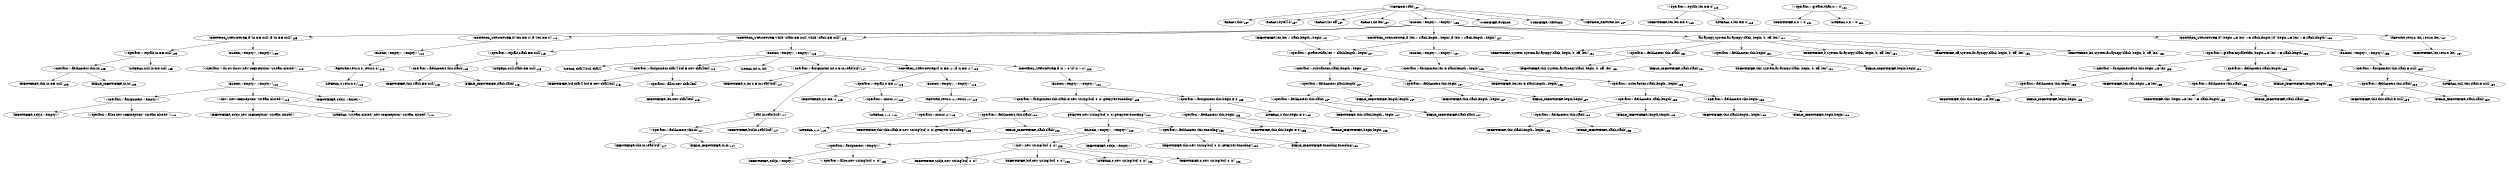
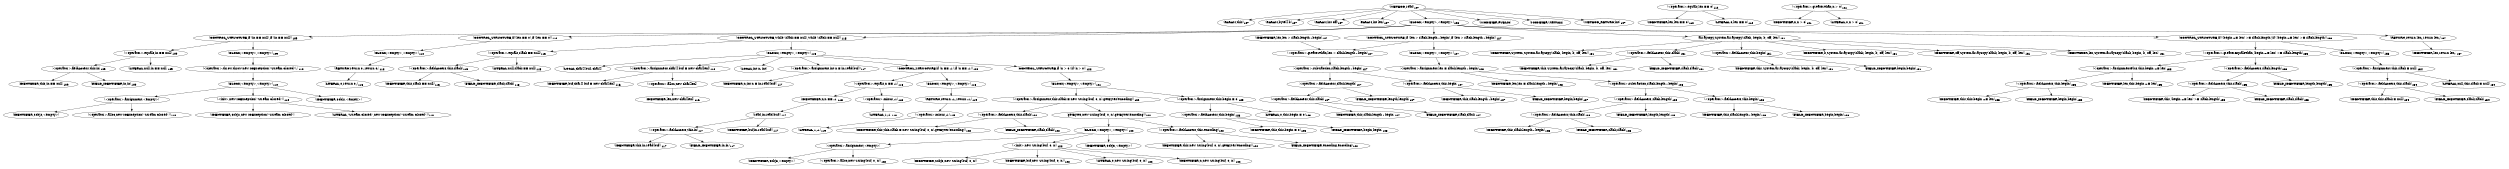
  digraph {
    n1 [label=<(METHOD,read)<SUB>107</SUB>>]
    n2 [label=<(PARAM,this)<SUB>107</SUB>>]
    n3 [label=<(PARAM,byte[] b)<SUB>107</SUB>>]
    n4 [label=<(PARAM,int off)<SUB>107</SUB>>]
    n5 [label=<(PARAM,int len)<SUB>107</SUB>>]
    n6 [label=<(BLOCK,&lt;empty&gt;,&lt;empty&gt;)<SUB>108</SUB>>]
    n7 [label=<(MODIFIER,PUBLIC)>]
    n8 [label=<(MODIFIER,VIRTUAL)>]
    n9 [label=<(METHOD_RETURN,int)<SUB>107</SUB>>]
    n10 [label=<(CONTROL_STRUCTURE,if (in == null),if (in == null))<SUB>109</SUB>>]
    n11 [label=<(CONTROL_STRUCTURE,if (len == 0),if (len == 0))<SUB>112</SUB>>]
    n12 [label=<(CONTROL_STRUCTURE,while (slack == null),while (slack == null))<SUB>115</SUB>>]
    n13 [label=<(CONTROL_STRUCTURE,if (len &gt; slack.length - begin),if (len &gt; slack.length - begin))<SUB>127</SUB>>]
    n14 [label=<(arraycopy,System.arraycopy(slack, begin, b, off, len))<SUB>131</SUB>>]
    n15 [label=<(CONTROL_STRUCTURE,if ((begin += len) &gt;= slack.length),if ((begin += len) &gt;= slack.length))<SUB>133</SUB>>]
    n16 [label=<(RETURN,return len;,return len;)<SUB>137</SUB>>]
    n17 [label=<(&lt;operator&gt;.equals,in == null)<SUB>109</SUB>>]
    n18 [label=<(BLOCK,&lt;empty&gt;,&lt;empty&gt;)<SUB>109</SUB>>]
    n19 [label=<(BLOCK,&lt;empty&gt;,&lt;empty&gt;)<SUB>112</SUB>>]
    n20 [label=<(&lt;operator&gt;.equals,slack == null)<SUB>115</SUB>>]
    n21 [label=<(BLOCK,&lt;empty&gt;,&lt;empty&gt;)<SUB>115</SUB>>]
    n22 [label=<(&lt;operator&gt;.greaterThan,len &gt; slack.length - begin)<SUB>127</SUB>>]
    n23 [label=<(BLOCK,&lt;empty&gt;,&lt;empty&gt;)<SUB>127</SUB>>]
    n24 [label=<(IDENTIFIER,System,System.arraycopy(slack, begin, b, off, len))<SUB>131</SUB>>]
    n25 [label=<(&lt;operator&gt;.fieldAccess,this.slack)<SUB>131</SUB>>]
    n26 [label=<(&lt;operator&gt;.fieldAccess,this.begin)<SUB>131</SUB>>]
    n27 [label=<(IDENTIFIER,b,System.arraycopy(slack, begin, b, off, len))<SUB>131</SUB>>]
    n28 [label=<(IDENTIFIER,off,System.arraycopy(slack, begin, b, off, len))<SUB>131</SUB>>]
    n29 [label=<(IDENTIFIER,len,System.arraycopy(slack, begin, b, off, len))<SUB>131</SUB>>]
    n30 [label=<(&lt;operator&gt;.greaterEqualsThan,(begin += len) &gt;= slack.length)<SUB>133</SUB>>]
    n31 [label=<(BLOCK,&lt;empty&gt;,&lt;empty&gt;)<SUB>133</SUB>>]
    n32 [label=<(IDENTIFIER,len,return len;)<SUB>137</SUB>>]
    n33 [label=<(&lt;operator&gt;.fieldAccess,this.in)<SUB>109</SUB>>]
    n34 [label=<(LITERAL,null,in == null)<SUB>109</SUB>>]
    n35 [label=<(&lt;operator&gt;.throw,throw new IOException(&quot;Stream Closed&quot;);)<SUB>110</SUB>>]
    n36 [label=<(IDENTIFIER,this,in == null)<SUB>109</SUB>>]
    n37 [label=<(FIELD_IDENTIFIER,in,in)<SUB>109</SUB>>]
    n38 [label=<(BLOCK,&lt;empty&gt;,&lt;empty&gt;)<SUB>110</SUB>>]
    n39 [label=<(&lt;operator&gt;.assignment,&lt;empty&gt;)>]
    n40 [label=<(&lt;init&gt;,new IOException(&quot;Stream Closed&quot;))<SUB>110</SUB>>]
    n41 [label=<(IDENTIFIER,$obj2,&lt;empty&gt;)>]
    n42 [label=<(IDENTIFIER,$obj2,&lt;empty&gt;)>]
    n43 [label=<(&lt;operator&gt;.alloc,new IOException(&quot;Stream Closed&quot;))<SUB>110</SUB>>]
    n44 [label=<(IDENTIFIER,$obj2,new IOException(&quot;Stream Closed&quot;))>]
    n45 [label=<(LITERAL,&quot;Stream Closed&quot;,new IOException(&quot;Stream Closed&quot;))<SUB>110</SUB>>]
    n46 [label=<(&lt;operator&gt;.equals,len == 0)<SUB>112</SUB>>]
    n47 [label=<(IDENTIFIER,len,len == 0)<SUB>112</SUB>>]
    n48 [label=<(LITERAL,0,len == 0)<SUB>112</SUB>>]
    n49 [label=<(RETURN,return 0;,return 0;)<SUB>113</SUB>>]
    n50 [label=<(LITERAL,0,return 0;)<SUB>116</SUB>>]
    n51 [label=<(&lt;operator&gt;.fieldAccess,this.slack)<SUB>115</SUB>>]
    n52 [label=<(LITERAL,null,slack == null)<SUB>115</SUB>>]
    n53 [label=<(LOCAL,char[] buf: char[])>]
    n54 [label=<(&lt;operator&gt;.assignment,char[] buf = new char[len])<SUB>116</SUB>>]
    n55 [label=<(LOCAL,int n: int)>]
    n56 [label=<(&lt;operator&gt;.assignment,int n = in.read(buf))<SUB>117</SUB>>]
    n57 [label=<(CONTROL_STRUCTURE,if (n == -1),if (n == -1))<SUB>128</SUB>>]
    n58 [label=<(CONTROL_STRUCTURE,if (n &gt; 0),if (n &gt; 0))<SUB>122</SUB>>]
    n59 [label=<(IDENTIFIER,this,slack == null)<SUB>115</SUB>>]
    n60 [label=<(FIELD_IDENTIFIER,slack,slack)<SUB>115</SUB>>]
    n61 [label=<(IDENTIFIER,buf,char[] buf = new char[len])<SUB>116</SUB>>]
    n62 [label=<(&lt;operator&gt;.alloc,new char[len])>]
    n63 [label=<(IDENTIFIER,n,int n = in.read(buf))<SUB>117</SUB>>]
    n64 [label=<(read,in.read(buf))<SUB>117</SUB>>]
    n65 [label=<(&lt;operator&gt;.equals,n == -1)<SUB>118</SUB>>]
    n66 [label=<(BLOCK,&lt;empty&gt;,&lt;empty&gt;)<SUB>118</SUB>>]
    n67 [label=<(BLOCK,&lt;empty&gt;,&lt;empty&gt;)<SUB>121</SUB>>]
    n68 [label=<(IDENTIFIER,len,new char[len])<SUB>116</SUB>>]
    n69 [label=<(&lt;operator&gt;.fieldAccess,this.in)<SUB>117</SUB>>]
    n70 [label=<(IDENTIFIER,buf,in.read(buf))<SUB>117</SUB>>]
    n71 [label=<(IDENTIFIER,this,in.read(buf))<SUB>117</SUB>>]
    n72 [label=<(FIELD_IDENTIFIER,in,in)<SUB>117</SUB>>]
    n73 [label=<(IDENTIFIER,n,n == -1)<SUB>118</SUB>>]
    n74 [label=<(&lt;operator&gt;.minus,-1)<SUB>118</SUB>>]
    n75 [label=<(RETURN,return -1;,return -1;)<SUB>119</SUB>>]
    n76 [label=<(LITERAL,1,-1)<SUB>118</SUB>>]
    n77 [label=<(&lt;operator&gt;.minus,-1)<SUB>119</SUB>>]
    n78 [label=<(LITERAL,1,-1)<SUB>119</SUB>>]
    n79 [label=<(&lt;operator&gt;.greaterThan,n &gt; 0)<SUB>121</SUB>>]
    n80 [label=<(IDENTIFIER,n,n &gt; 0)<SUB>121</SUB>>]
    n81 [label=<(LITERAL,0,n &gt; 0)<SUB>121</SUB>>]
    n82 [label=<(&lt;operator&gt;.assignment,this.slack = new String(buf, 0, n).getBytes(encoding))<SUB>122</SUB>>]
    n83 [label=<(&lt;operator&gt;.assignment,this.begin = 0)<SUB>123</SUB>>]
    n84 [label=<(&lt;operator&gt;.fieldAccess,this.slack)<SUB>122</SUB>>]
    n85 [label=<(getBytes,new String(buf, 0, n).getBytes(encoding))<SUB>122</SUB>>]
    n86 [label=<(&lt;operator&gt;.fieldAccess,this.begin)<SUB>123</SUB>>]
    n87 [label=<(LITERAL,0,this.begin = 0)<SUB>123</SUB>>]
    n88 [label=<(IDENTIFIER,this,this.slack = new String(buf, 0, n).getBytes(encoding))<SUB>122</SUB>>]
    n89 [label=<(FIELD_IDENTIFIER,slack,slack)<SUB>122</SUB>>]
    n90 [label=<(BLOCK,&lt;empty&gt;,&lt;empty&gt;)<SUB>122</SUB>>]
    n91 [label=<(&lt;operator&gt;.fieldAccess,this.encoding)<SUB>122</SUB>>]
    n92 [label=<(&lt;operator&gt;.assignment,&lt;empty&gt;)>]
    n93 [label=<(&lt;init&gt;,new String(buf, 0, n))<SUB>122</SUB>>]
    n94 [label=<(IDENTIFIER,$obj3,&lt;empty&gt;)>]
    n95 [label=<(IDENTIFIER,this,new String(buf, 0, n).getBytes(encoding))<SUB>122</SUB>>]
    n96 [label=<(FIELD_IDENTIFIER,encoding,encoding)<SUB>122</SUB>>]
    n97 [label=<(IDENTIFIER,$obj3,&lt;empty&gt;)>]
    n98 [label=<(&lt;operator&gt;.alloc,new String(buf, 0, n))<SUB>122</SUB>>]
    n99 [label=<(IDENTIFIER,$obj3,new String(buf, 0, n))>]
    n100 [label=<(IDENTIFIER,buf,new String(buf, 0, n))<SUB>122</SUB>>]
    n101 [label=<(LITERAL,0,new String(buf, 0, n))<SUB>122</SUB>>]
    n102 [label=<(IDENTIFIER,n,new String(buf, 0, n))<SUB>122</SUB>>]
    n103 [label=<(IDENTIFIER,this,this.begin = 0)<SUB>123</SUB>>]
    n104 [label=<(FIELD_IDENTIFIER,begin,begin)<SUB>123</SUB>>]
    n105 [label=<(&lt;operator&gt;.subtraction,slack.length - begin)<SUB>127</SUB>>]
    n106 [label=<(&lt;operator&gt;.assignment,len = slack.length - begin)<SUB>128</SUB>>]
    n107 [label=<(IDENTIFIER,len,len &gt; slack.length - begin)<SUB>127</SUB>>]
    n108 [label=<(&lt;operator&gt;.fieldAccess,slack.length)<SUB>127</SUB>>]
    n109 [label=<(&lt;operator&gt;.fieldAccess,this.begin)<SUB>127</SUB>>]
    n110 [label=<(&lt;operator&gt;.fieldAccess,this.slack)<SUB>127</SUB>>]
    n111 [label=<(FIELD_IDENTIFIER,length,length)<SUB>127</SUB>>]
    n112 [label=<(IDENTIFIER,this,slack.length - begin)<SUB>127</SUB>>]
    n113 [label=<(FIELD_IDENTIFIER,begin,begin)<SUB>127</SUB>>]
    n114 [label=<(IDENTIFIER,this,slack.length - begin)<SUB>127</SUB>>]
    n115 [label=<(FIELD_IDENTIFIER,slack,slack)<SUB>127</SUB>>]
    n116 [label=<(IDENTIFIER,len,len = slack.length - begin)<SUB>128</SUB>>]
    n117 [label=<(&lt;operator&gt;.subtraction,slack.length - begin)<SUB>128</SUB>>]
    n118 [label=<(&lt;operator&gt;.fieldAccess,slack.length)<SUB>128</SUB>>]
    n119 [label=<(&lt;operator&gt;.fieldAccess,this.begin)<SUB>128</SUB>>]
    n120 [label=<(&lt;operator&gt;.fieldAccess,this.slack)<SUB>128</SUB>>]
    n121 [label=<(FIELD_IDENTIFIER,length,length)<SUB>128</SUB>>]
    n122 [label=<(IDENTIFIER,this,slack.length - begin)<SUB>128</SUB>>]
    n123 [label=<(FIELD_IDENTIFIER,begin,begin)<SUB>128</SUB>>]
    n124 [label=<(IDENTIFIER,this,slack.length - begin)<SUB>128</SUB>>]
    n125 [label=<(FIELD_IDENTIFIER,slack,slack)<SUB>128</SUB>>]
    n126 [label=<(IDENTIFIER,this,System.arraycopy(slack, begin, b, off, len))<SUB>131</SUB>>]
    n127 [label=<(FIELD_IDENTIFIER,slack,slack)<SUB>131</SUB>>]
    n128 [label=<(IDENTIFIER,this,System.arraycopy(slack, begin, b, off, len))<SUB>131</SUB>>]
    n129 [label=<(FIELD_IDENTIFIER,begin,begin)<SUB>131</SUB>>]
    n130 [label=<(&lt;operator&gt;.assignmentPlus,this.begin += len)<SUB>133</SUB>>]
    n131 [label=<(&lt;operator&gt;.fieldAccess,slack.length)<SUB>133</SUB>>]
    n132 [label=<(&lt;operator&gt;.assignment,this.slack = null)<SUB>134</SUB>>]
    n133 [label=<(&lt;operator&gt;.fieldAccess,this.begin)<SUB>133</SUB>>]
    n134 [label=<(IDENTIFIER,len,this.begin += len)<SUB>133</SUB>>]
    n135 [label=<(&lt;operator&gt;.fieldAccess,this.slack)<SUB>133</SUB>>]
    n136 [label=<(FIELD_IDENTIFIER,length,length)<SUB>133</SUB>>]
    n137 [label=<(IDENTIFIER,this,this.begin += len)<SUB>133</SUB>>]
    n138 [label=<(FIELD_IDENTIFIER,begin,begin)<SUB>133</SUB>>]
    n139 [label=<(IDENTIFIER,this,(begin += len) &gt;= slack.length)<SUB>133</SUB>>]
    n140 [label=<(FIELD_IDENTIFIER,slack,slack)<SUB>133</SUB>>]
    n141 [label=<(&lt;operator&gt;.fieldAccess,this.slack)<SUB>134</SUB>>]
    n142 [label=<(LITERAL,null,this.slack = null)<SUB>134</SUB>>]
    n143 [label=<(IDENTIFIER,this,this.slack = null)<SUB>134</SUB>>]
    n144 [label=<(FIELD_IDENTIFIER,slack,slack)<SUB>134</SUB>>]
    n1 -> n2
    n1 -> n3
    n1 -> n4
    n1 -> n5
    n1 -> n6
    n1 -> n7
    n1 -> n8
    n1 -> n9
    n6 -> n10
    n6 -> n11
    n6 -> n12
    n6 -> n13
    n6 -> n14
    n6 -> n15
    n6 -> n16
    n10 -> n17
    n10 -> n18
    n11 -> n19
    n12 -> n20
    n12 -> n21
    n13 -> n22
    n13 -> n23
    n14 -> n24
    n14 -> n25
    n14 -> n26
    n14 -> n27
    n14 -> n28
    n14 -> n29
    n15 -> n30
    n15 -> n31
    n16 -> n32
    n17 -> n33
    n17 -> n34
    n18 -> n35
    n19 -> n49
    n20 -> n51
    n20 -> n52
    n21 -> n53
    n21 -> n54
    n21 -> n55
    n21 -> n56
    n21 -> n57
    n21 -> n58
    n22 -> n105
    n23 -> n106
    n25 -> n126
    n25 -> n127
    n26 -> n128
    n26 -> n129
    n30 -> n130
    n30 -> n131
    n31 -> n132
    n33 -> n36
    n33 -> n37
    n35 -> n38
    n38 -> n39
    n38 -> n40
    n38 -> n41
    n39 -> n42
    n39 -> n43
    n40 -> n44
    n40 -> n45
    n46 -> n47
    n46 -> n48
    n49 -> n50
    n51 -> n59
    n51 -> n60
    n54 -> n61
    n54 -> n62
    n56 -> n63
-   n56 -> n64
+   n73 -> n64
    n57 -> n65
    n57 -> n66
    n58 -> n67
    n62 -> n68
    n64 -> n69
    n64 -> n70
    n65 -> n73
    n65 -> n74
    n66 -> n75
    n67 -> n82
    n67 -> n83
    n69 -> n71
    n69 -> n72
    n74 -> n76
    n75 -> n77
    n77 -> n78
    n79 -> n80
    n79 -> n81
    n82 -> n84
    n82 -> n85
    n83 -> n86
    n83 -> n87
    n84 -> n88
    n84 -> n89
    n85 -> n90
    n85 -> n91
    n86 -> n103
    n86 -> n104
    n90 -> n92
    n90 -> n93
    n90 -> n94
    n91 -> n95
    n91 -> n96
    n92 -> n97
    n92 -> n98
    n93 -> n99
    n93 -> n100
    n93 -> n101
    n93 -> n102
    n105 -> n108
    n105 -> n109
    n106 -> n116
    n106 -> n117
    n107 -> n22
    n108 -> n110
    n108 -> n111
    n109 -> n112
    n109 -> n113
    n110 -> n114
    n110 -> n115
    n117 -> n118
    n117 -> n119
    n118 -> n120
    n118 -> n121
    n119 -> n122
    n119 -> n123
    n120 -> n124
    n120 -> n125
    n130 -> n133
    n130 -> n134
    n131 -> n135
    n131 -> n136
    n132 -> n141
    n132 -> n142
    n133 -> n137
    n133 -> n138
    n135 -> n139
    n135 -> n140
    n141 -> n143
    n141 -> n144
  }
